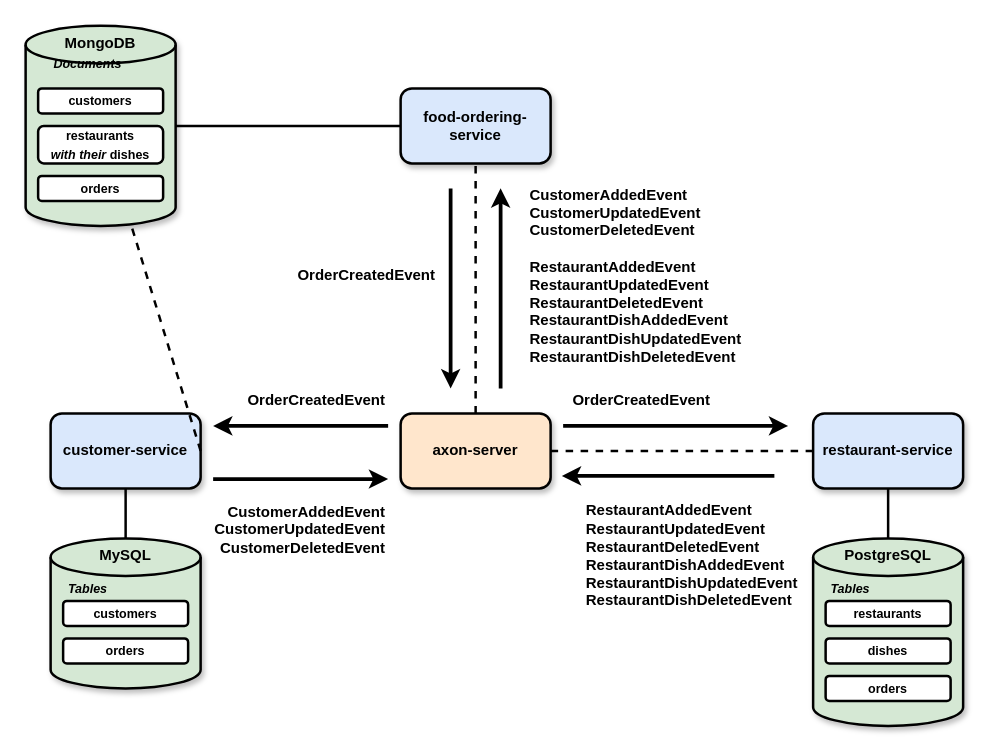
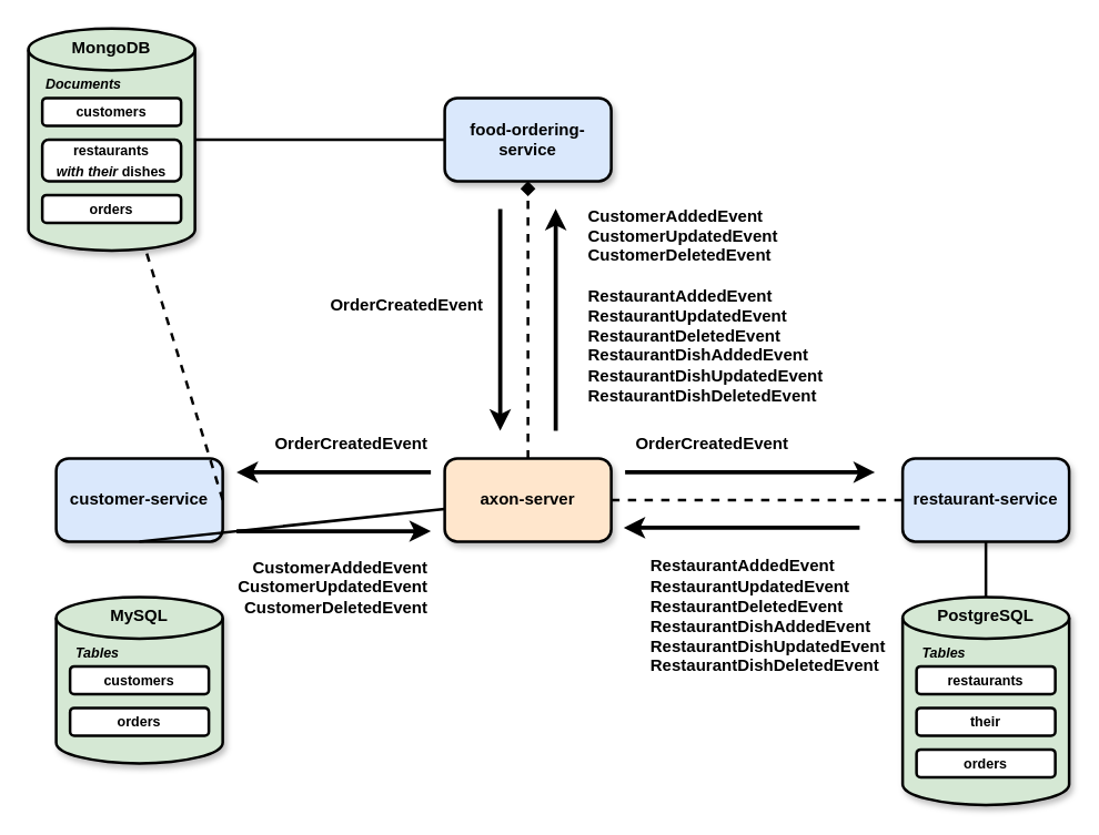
  <mxCell id="0" />
  <mxCell id="1" parent="0" />
  <mxCell id="2" value="&lt;b&gt;customer-service&lt;/b&gt;" style="rounded=1;whiteSpace=wrap;html=1;strokeWidth=2;fillColor=#dae8fc;shadow=1;" vertex="1" parent="1"><mxGeometry x="40" y="330" width="120" height="60" as="geometry" /></mxCell>
  <mxCell id="3" value="&lt;b&gt;restaurant-service&lt;/b&gt;" style="rounded=1;whiteSpace=wrap;html=1;strokeWidth=2;fillColor=#dae8fc;shadow=1;" vertex="1" parent="1"><mxGeometry x="650" y="330" width="120" height="60" as="geometry" /></mxCell>
  <mxCell id="4" value="&lt;b&gt;food-ordering-service&lt;/b&gt;" style="rounded=1;whiteSpace=wrap;html=1;strokeWidth=2;fillColor=#dae8fc;shadow=1;" vertex="1" parent="1"><mxGeometry x="320" y="70" width="120" height="60" as="geometry" /></mxCell>
  <mxCell id="5" value="&lt;b&gt;MySQL&lt;/b&gt;" style="shape=cylinder2;whiteSpace=wrap;html=1;boundedLbl=1;backgroundOutline=1;size=15;strokeWidth=2;horizontal=1;verticalAlign=top;fillColor=#d5e8d4;shadow=1;" vertex="1" parent="1"><mxGeometry x="40" y="430" width="120" height="120" as="geometry" /></mxCell>
  <mxCell id="6" value="&lt;font style=&quot;font-size: 10px&quot;&gt;&lt;b&gt;customers&lt;/b&gt;&lt;/font&gt;" style="rounded=1;whiteSpace=wrap;html=1;strokeWidth=2;" vertex="1" parent="1"><mxGeometry x="50" y="480" width="100" height="20" as="geometry" /></mxCell>
  <mxCell id="7" value="&lt;font style=&quot;font-size: 10px&quot;&gt;&lt;b&gt;orders&lt;/b&gt;&lt;/font&gt;" style="rounded=1;whiteSpace=wrap;html=1;strokeWidth=2;" vertex="1" parent="1"><mxGeometry x="50" y="510" width="100" height="20" as="geometry" /></mxCell>
  <mxCell id="8" value="&lt;b&gt;MongoDB&lt;/b&gt;" style="shape=cylinder2;whiteSpace=wrap;html=1;boundedLbl=1;backgroundOutline=1;size=15;strokeWidth=2;horizontal=1;verticalAlign=top;fillColor=#d5e8d4;shadow=1;" vertex="1" parent="1"><mxGeometry x="20" y="20" width="120" height="160" as="geometry" /></mxCell>
  <mxCell id="9" value="&lt;font style=&quot;font-size: 10px&quot;&gt;&lt;b&gt;customers&lt;/b&gt;&lt;/font&gt;" style="rounded=1;whiteSpace=wrap;html=1;strokeWidth=2;" vertex="1" parent="1"><mxGeometry x="30" y="70" width="100" height="20" as="geometry" /></mxCell>
  <mxCell id="10" value="&lt;font style=&quot;font-size: 10px&quot;&gt;&lt;b&gt;restaurants&lt;br&gt;&lt;i&gt;with their&lt;/i&gt; dishes&lt;br&gt;&lt;/b&gt;&lt;/font&gt;" style="rounded=1;whiteSpace=wrap;html=1;strokeWidth=2;" vertex="1" parent="1"><mxGeometry x="30" y="100" width="100" height="30" as="geometry" /></mxCell>
  <mxCell id="11" value="&lt;font style=&quot;font-size: 10px&quot;&gt;&lt;b&gt;orders&lt;/b&gt;&lt;/font&gt;" style="rounded=1;whiteSpace=wrap;html=1;strokeWidth=2;" vertex="1" parent="1"><mxGeometry x="30" y="140" width="100" height="20" as="geometry" /></mxCell>
  <mxCell id="12" value="&lt;b&gt;PostgreSQL&lt;/b&gt;" style="shape=cylinder2;whiteSpace=wrap;html=1;boundedLbl=1;backgroundOutline=1;size=15;strokeWidth=2;horizontal=1;verticalAlign=top;fillColor=#d5e8d4;shadow=1;" vertex="1" parent="1"><mxGeometry x="650" y="430" width="120" height="150" as="geometry" /></mxCell>
  <mxCell id="13" value="&lt;font style=&quot;font-size: 10px&quot;&gt;&lt;b&gt;restaurants&lt;/b&gt;&lt;/font&gt;" style="rounded=1;whiteSpace=wrap;html=1;strokeWidth=2;" vertex="1" parent="1"><mxGeometry x="660" y="480" width="100" height="20" as="geometry" /></mxCell>
- <mxCell id="14" value="&lt;font style=&quot;font-size: 10px&quot;&gt;&lt;b&gt;dishes&lt;/b&gt;&lt;/font&gt;" style="rounded=1;whiteSpace=wrap;html=1;strokeWidth=2;" vertex="1" parent="1"><mxGeometry x="660" y="510" width="100" height="20" as="geometry" /></mxCell>
+ <mxCell id="14" value="&lt;font style=&quot;font-size: 10px&quot;&gt;&lt;b&gt;their&lt;/b&gt;&lt;/font&gt;" style="rounded=1;whiteSpace=wrap;html=1;strokeWidth=2;" vertex="1" parent="1"><mxGeometry x="660" y="510" width="100" height="20" as="geometry" /></mxCell>
  <mxCell id="15" value="&lt;font style=&quot;font-size: 10px&quot;&gt;&lt;b&gt;orders&lt;/b&gt;&lt;/font&gt;" style="rounded=1;whiteSpace=wrap;html=1;strokeWidth=2;" vertex="1" parent="1"><mxGeometry x="660" y="540" width="100" height="20" as="geometry" /></mxCell>
  <mxCell id="16" value="&lt;font style=&quot;font-size: 10px&quot;&gt;&lt;i&gt;Tables&lt;/i&gt;&lt;/font&gt;" style="text;html=1;strokeColor=none;fillColor=none;align=center;verticalAlign=middle;whiteSpace=wrap;rounded=0;fontStyle=1" vertex="1" parent="1"><mxGeometry x="50" y="460" width="40" height="20" as="geometry" /></mxCell>
  <mxCell id="17" value="&lt;font style=&quot;font-size: 10px&quot;&gt;&lt;i&gt;Tables&lt;/i&gt;&lt;/font&gt;" style="text;html=1;strokeColor=none;fillColor=none;align=center;verticalAlign=middle;whiteSpace=wrap;rounded=0;fontStyle=1" vertex="1" parent="1"><mxGeometry x="660" y="460" width="40" height="20" as="geometry" /></mxCell>
- <mxCell id="18" value="&lt;font style=&quot;font-size: 10px&quot;&gt;&lt;i&gt;Documents&lt;/i&gt;&lt;/font&gt;" style="text;html=1;strokeColor=none;fillColor=none;align=center;verticalAlign=middle;whiteSpace=wrap;rounded=0;fontStyle=1" vertex="1" parent="1"><mxGeometry x="40" y="40" width="60" height="20" as="geometry" /></mxCell>
+ <mxCell id="18" value="&lt;font style=&quot;font-size: 10px&quot;&gt;&lt;i&gt;Documents&lt;/i&gt;&lt;/font&gt;" style="text;html=1;strokeColor=none;fillColor=none;align=center;verticalAlign=middle;whiteSpace=wrap;rounded=0;fontStyle=1" vertex="1" parent="1"><mxGeometry x="30" y="50" width="60" height="20" as="geometry" /></mxCell>
  <mxCell id="19" value="&lt;b&gt;axon-server&lt;/b&gt;" style="rounded=1;whiteSpace=wrap;html=1;strokeWidth=2;fillColor=#ffe6cc;shadow=1;" vertex="1" parent="1"><mxGeometry x="320" y="330" width="120" height="60" as="geometry" /></mxCell>
- <mxCell id="20" value="" style="endArrow=none;html=1;exitX=0.5;exitY=1;exitDx=0;exitDy=0;entryX=0.5;entryY=0;entryDx=0;entryDy=0;entryPerimeter=0;strokeWidth=2;" edge="1" parent="1" source="2" target="5"><mxGeometry width="50" height="50" relative="1" as="geometry"><mxPoint x="160" y="470" as="sourcePoint" /><mxPoint x="210" y="420" as="targetPoint" /></mxGeometry></mxCell>
+ <mxCell id="20" value="" style="endArrow=none;html=1;exitX=0.5;exitY=1;exitDx=0;exitDy=0;strokeWidth=2;" edge="1" parent="1" source="2" target="19"><mxGeometry width="50" height="50" relative="1" as="geometry"><mxPoint x="160" y="470" as="sourcePoint" /><mxPoint x="210" y="420" as="targetPoint" /></mxGeometry></mxCell>
  <mxCell id="21" value="" style="endArrow=none;html=1;strokeWidth=2;entryX=0.5;entryY=1;entryDx=0;entryDy=0;exitX=0.5;exitY=0;exitDx=0;exitDy=0;exitPerimeter=0;" edge="1" parent="1" source="12" target="3"><mxGeometry width="50" height="50" relative="1" as="geometry"><mxPoint x="610" y="470" as="sourcePoint" /><mxPoint x="660" y="420" as="targetPoint" /></mxGeometry></mxCell>
  <mxCell id="22" value="&lt;b&gt;CustomerAddedEvent&lt;br&gt;CustomerUpdatedEvent&lt;br&gt;CustomerDeletedEvent&lt;/b&gt;" style="text;html=1;strokeColor=none;fillColor=none;align=right;verticalAlign=middle;whiteSpace=wrap;rounded=0;" vertex="1" parent="1"><mxGeometry x="160" y="397.5" width="150" height="50" as="geometry" /></mxCell>
  <mxCell id="23" value="&lt;div style=&quot;text-align: left&quot;&gt;&lt;b&gt;RestaurantAddedEvent&lt;/b&gt;&lt;/div&gt;&lt;b&gt;&lt;div style=&quot;text-align: left&quot;&gt;&lt;b&gt;RestaurantUpdatedEvent&lt;/b&gt;&lt;/div&gt;&lt;div style=&quot;text-align: left&quot;&gt;&lt;b&gt;RestaurantDeletedEvent&lt;/b&gt;&lt;/div&gt;&lt;/b&gt;&lt;b&gt;&lt;div style=&quot;text-align: left&quot;&gt;&lt;b&gt;RestaurantDishAddedEvent&lt;/b&gt;&lt;/div&gt;&lt;div style=&quot;text-align: left&quot;&gt;&lt;b&gt;RestaurantDishUpdatedEvent&lt;/b&gt;&lt;/div&gt;&lt;div style=&quot;text-align: left&quot;&gt;&lt;b&gt;RestaurantDishDeletedEvent&lt;/b&gt;&lt;/div&gt;&lt;/b&gt;" style="text;html=1;strokeColor=none;fillColor=none;align=right;verticalAlign=middle;whiteSpace=wrap;rounded=0;" vertex="1" parent="1"><mxGeometry x="460" y="399" width="180" height="90" as="geometry" /></mxCell>
  <mxCell id="24" value="" style="endArrow=none;html=1;strokeWidth=2;entryX=0;entryY=0.5;entryDx=0;entryDy=0;" edge="1" parent="1" source="8" target="4"><mxGeometry width="50" height="50" relative="1" as="geometry"><mxPoint x="210" y="150" as="sourcePoint" /><mxPoint x="260" y="100" as="targetPoint" /></mxGeometry></mxCell>
- <mxCell id="25" value="" style="endArrow=none;html=1;strokeWidth=2;entryX=0.5;entryY=1;entryDx=0;entryDy=0;exitX=0.5;exitY=0;exitDx=0;exitDy=0;dashed=1;" edge="1" parent="1" source="19" target="4"><mxGeometry width="50" height="50" relative="1" as="geometry"><mxPoint x="360" y="200" as="sourcePoint" /><mxPoint x="410" y="150" as="targetPoint" /></mxGeometry></mxCell>
+ <mxCell id="25" value="" style="endArrow=diamond;html=1;strokeWidth=2;entryX=0.5;entryY=1;entryDx=0;entryDy=0;exitX=0.5;exitY=0;exitDx=0;exitDy=0;dashed=1;" edge="1" parent="1" source="19" target="4"><mxGeometry width="50" height="50" relative="1" as="geometry"><mxPoint x="360" y="200" as="sourcePoint" /><mxPoint x="410" y="150" as="targetPoint" /></mxGeometry></mxCell>
  <mxCell id="26" value="" style="endArrow=none;html=1;strokeWidth=2;exitX=1;exitY=0.5;exitDx=0;exitDy=0;dashed=1;" edge="1" parent="1" source="2" target="8"><mxGeometry width="50" height="50" relative="1" as="geometry"><mxPoint x="210" y="390" as="sourcePoint" /><mxPoint x="260" y="340" as="targetPoint" /></mxGeometry></mxCell>
  <mxCell id="27" value="" style="endArrow=none;html=1;strokeWidth=2;exitX=1;exitY=0.5;exitDx=0;exitDy=0;entryX=0;entryY=0.5;entryDx=0;entryDy=0;dashed=1;" edge="1" parent="1" source="19" target="3"><mxGeometry width="50" height="50" relative="1" as="geometry"><mxPoint x="170" y="370" as="sourcePoint" /><mxPoint x="330" y="370" as="targetPoint" /></mxGeometry></mxCell>
  <mxCell id="28" value="&lt;b&gt;OrderCreatedEvent&lt;/b&gt;" style="text;html=1;strokeColor=none;fillColor=none;align=right;verticalAlign=middle;whiteSpace=wrap;rounded=0;" vertex="1" parent="1"><mxGeometry x="230" y="210" width="120" height="20" as="geometry" /></mxCell>
  <mxCell id="29" value="" style="endArrow=classic;html=1;strokeWidth=3;" edge="1" parent="1"><mxGeometry width="50" height="50" relative="1" as="geometry"><mxPoint x="170" y="382.5" as="sourcePoint" /><mxPoint x="310" y="382.5" as="targetPoint" /></mxGeometry></mxCell>
  <mxCell id="30" value="" style="endArrow=classic;html=1;strokeWidth=3;" edge="1" parent="1"><mxGeometry width="50" height="50" relative="1" as="geometry"><mxPoint x="619" y="380" as="sourcePoint" /><mxPoint x="449" y="380" as="targetPoint" /></mxGeometry></mxCell>
  <mxCell id="31" value="" style="endArrow=classic;html=1;strokeWidth=3;" edge="1" parent="1"><mxGeometry width="50" height="50" relative="1" as="geometry"><mxPoint x="310" y="340" as="sourcePoint" /><mxPoint x="170" y="340" as="targetPoint" /></mxGeometry></mxCell>
  <mxCell id="32" value="&lt;b&gt;OrderCreatedEvent&lt;/b&gt;" style="text;html=1;strokeColor=none;fillColor=none;align=right;verticalAlign=middle;whiteSpace=wrap;rounded=0;" vertex="1" parent="1"><mxGeometry x="190" y="310" width="120" height="20" as="geometry" /></mxCell>
  <mxCell id="33" value="" style="endArrow=classic;html=1;strokeWidth=3;" edge="1" parent="1"><mxGeometry width="50" height="50" relative="1" as="geometry"><mxPoint x="450" y="340" as="sourcePoint" /><mxPoint x="630" y="340" as="targetPoint" /></mxGeometry></mxCell>
  <mxCell id="34" value="&lt;b&gt;OrderCreatedEvent&lt;/b&gt;" style="text;html=1;strokeColor=none;fillColor=none;align=right;verticalAlign=middle;whiteSpace=wrap;rounded=0;" vertex="1" parent="1"><mxGeometry x="450" y="310" width="120" height="20" as="geometry" /></mxCell>
  <mxCell id="35" value="" style="endArrow=classic;html=1;strokeWidth=3;" edge="1" parent="1"><mxGeometry width="50" height="50" relative="1" as="geometry"><mxPoint x="360" y="150" as="sourcePoint" /><mxPoint x="360" y="310" as="targetPoint" /></mxGeometry></mxCell>
  <mxCell id="36" value="" style="endArrow=classic;html=1;strokeWidth=3;" edge="1" parent="1"><mxGeometry width="50" height="50" relative="1" as="geometry"><mxPoint x="400" y="310" as="sourcePoint" /><mxPoint x="400" y="150" as="targetPoint" /></mxGeometry></mxCell>
  <mxCell id="37" value="&lt;div style=&quot;text-align: left&quot;&gt;&lt;b style=&quot;text-align: right&quot;&gt;CustomerAddedEvent&lt;br&gt;CustomerUpdatedEvent&lt;br&gt;CustomerDeletedEvent&lt;/b&gt;&lt;b&gt;&lt;br&gt;&lt;/b&gt;&lt;/div&gt;&lt;div style=&quot;text-align: left&quot;&gt;&lt;b style=&quot;text-align: right&quot;&gt;&lt;br&gt;&lt;/b&gt;&lt;/div&gt;&lt;div style=&quot;text-align: left&quot;&gt;&lt;b&gt;RestaurantAddedEvent&lt;/b&gt;&lt;/div&gt;&lt;b&gt;&lt;div style=&quot;text-align: left&quot;&gt;&lt;b&gt;RestaurantUpdatedEvent&lt;/b&gt;&lt;/div&gt;&lt;div style=&quot;text-align: left&quot;&gt;&lt;b&gt;RestaurantDeletedEvent&lt;/b&gt;&lt;/div&gt;&lt;/b&gt;&lt;b&gt;&lt;div style=&quot;text-align: left&quot;&gt;&lt;b&gt;RestaurantDishAddedEvent&lt;/b&gt;&lt;/div&gt;&lt;div style=&quot;text-align: left&quot;&gt;&lt;b&gt;RestaurantDishUpdatedEvent&lt;/b&gt;&lt;/div&gt;&lt;div style=&quot;text-align: left&quot;&gt;&lt;b&gt;RestaurantDishDeletedEvent&lt;/b&gt;&lt;/div&gt;&lt;/b&gt;" style="text;html=1;strokeColor=none;fillColor=none;align=right;verticalAlign=middle;whiteSpace=wrap;rounded=0;" vertex="1" parent="1"><mxGeometry x="415" y="140" width="180" height="160" as="geometry" /></mxCell>
